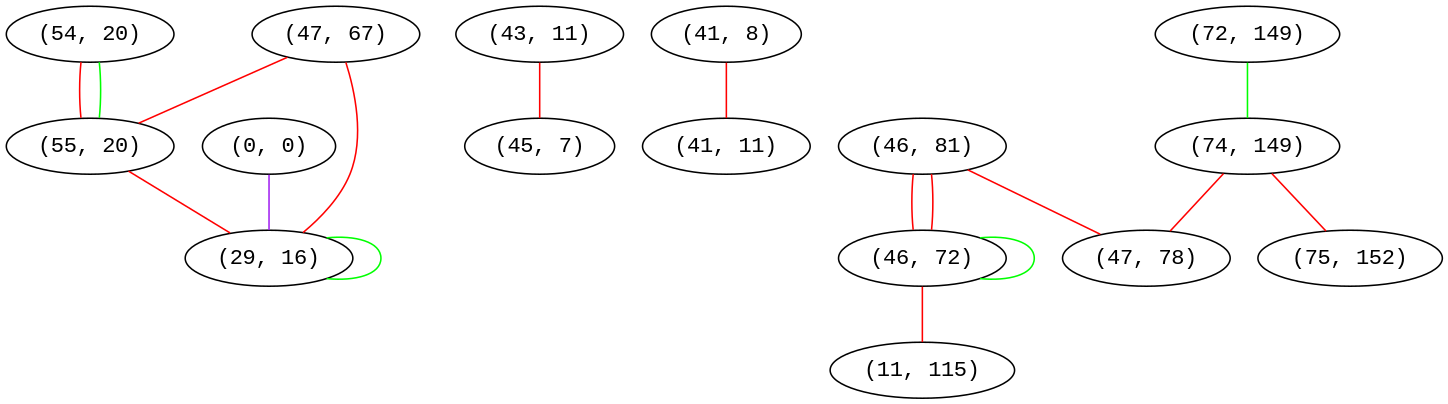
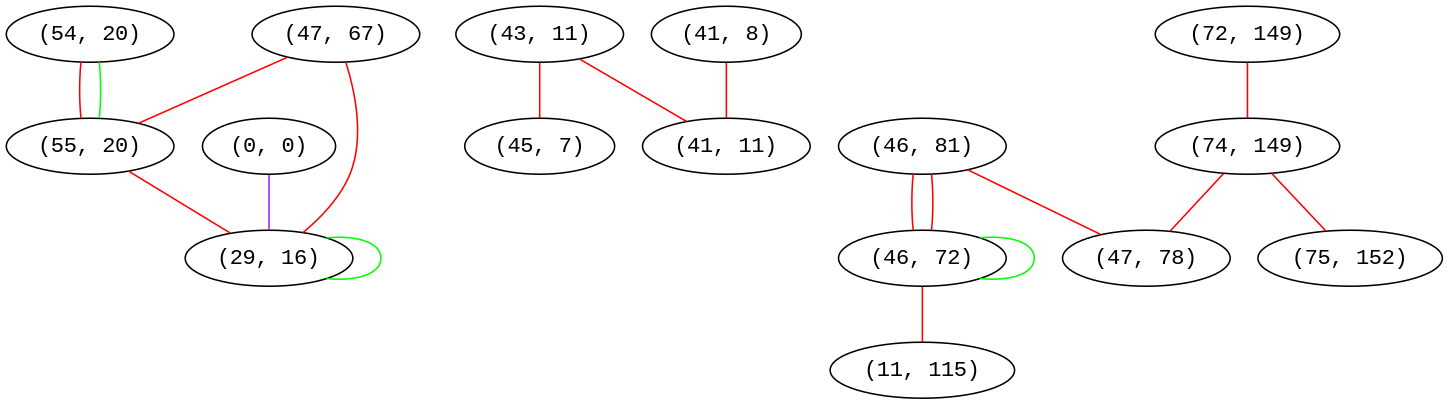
  graph {
    fontname="Liberation Mono"
    node [fontname="Liberation Mono"]
    edge [color=red fontname="Liberation Mono" weight=1]
    "(54, 20)"
    "(55, 20)"
    "(43, 11)"
    "(45, 7)"
    "(41, 11)"
    "(29, 16)"
    n7 [label="(46, 72)"]
    "(46, 81)"
    "(47, 78)"
    "(11, 115)"
    "(0, 0)"
    "(47, 67)"
    "(41, 8)"
    "(72, 149)"
    "(74, 149)"
    "(75, 152)"
    "(54, 20)" -- "(55, 20)"
    "(54, 20)" -- "(55, 20)" [color=green weight=2]
    "(55, 20)" -- "(29, 16)"
    "(43, 11)" -- "(45, 7)"
+   "(43, 11)" -- "(41, 11)"
    "(29, 16)" -- "(29, 16)" [color=green weight=2]
    n7 -- n7 [color=green weight=2]
    n7 -- "(11, 115)"
    "(46, 81)" -- n7
    "(46, 81)" -- n7
    "(46, 81)" -- "(47, 78)"
    "(0, 0)" -- "(29, 16)" [color=purple weight=4]
    "(47, 67)" -- "(55, 20)"
    "(47, 67)" -- "(29, 16)"
    "(41, 8)" -- "(41, 11)"
-   "(72, 149)" -- "(74, 149)" [color=green]
+   "(72, 149)" -- "(74, 149)"
    "(74, 149)" -- "(47, 78)"
    "(74, 149)" -- "(75, 152)"
  }
